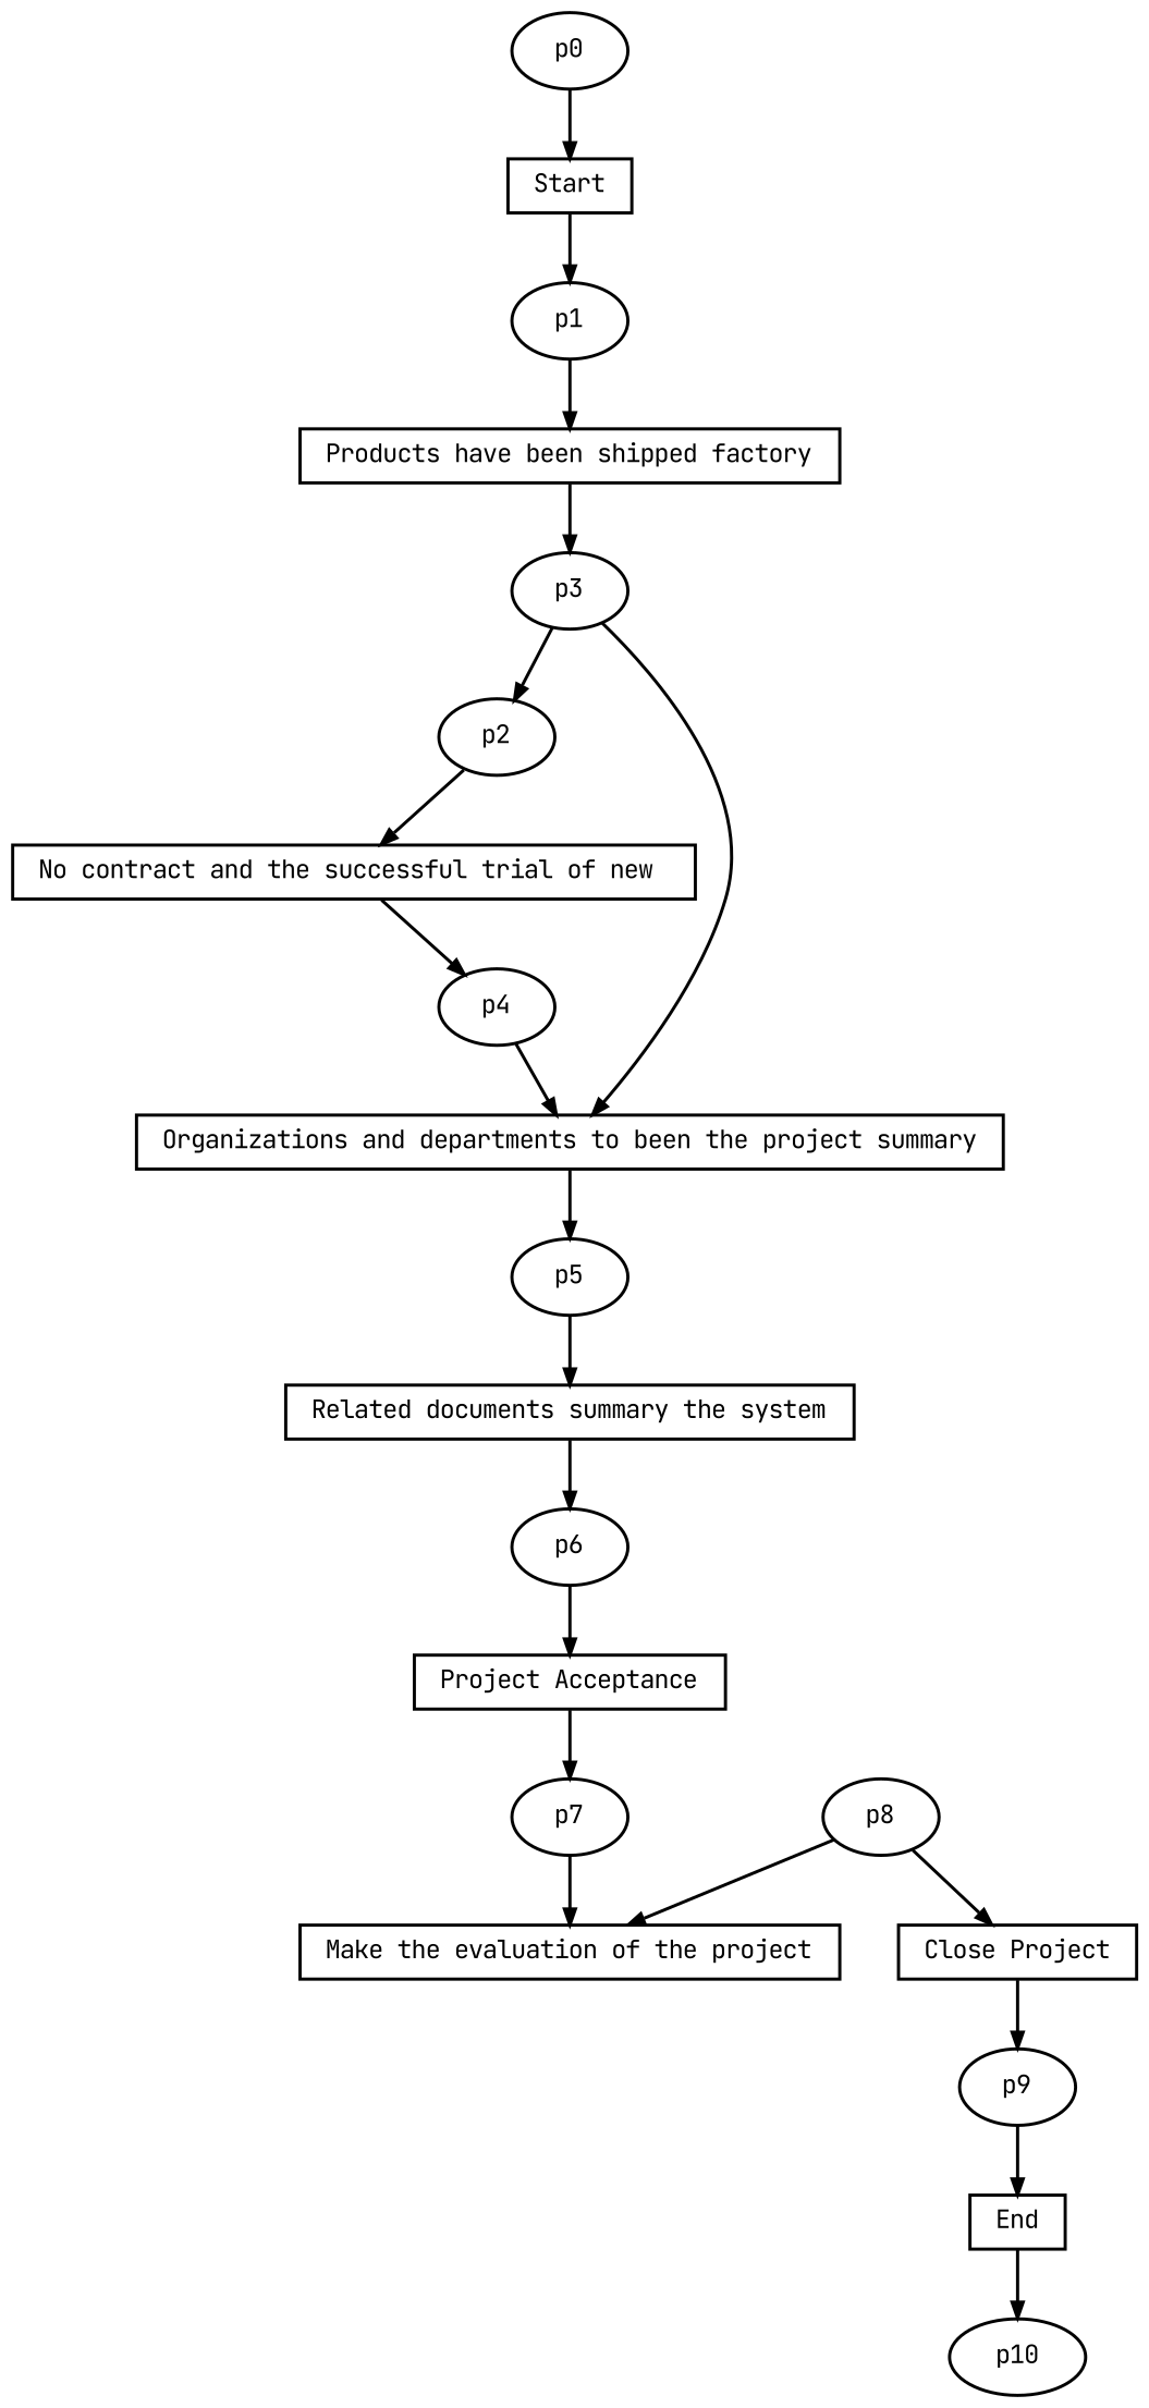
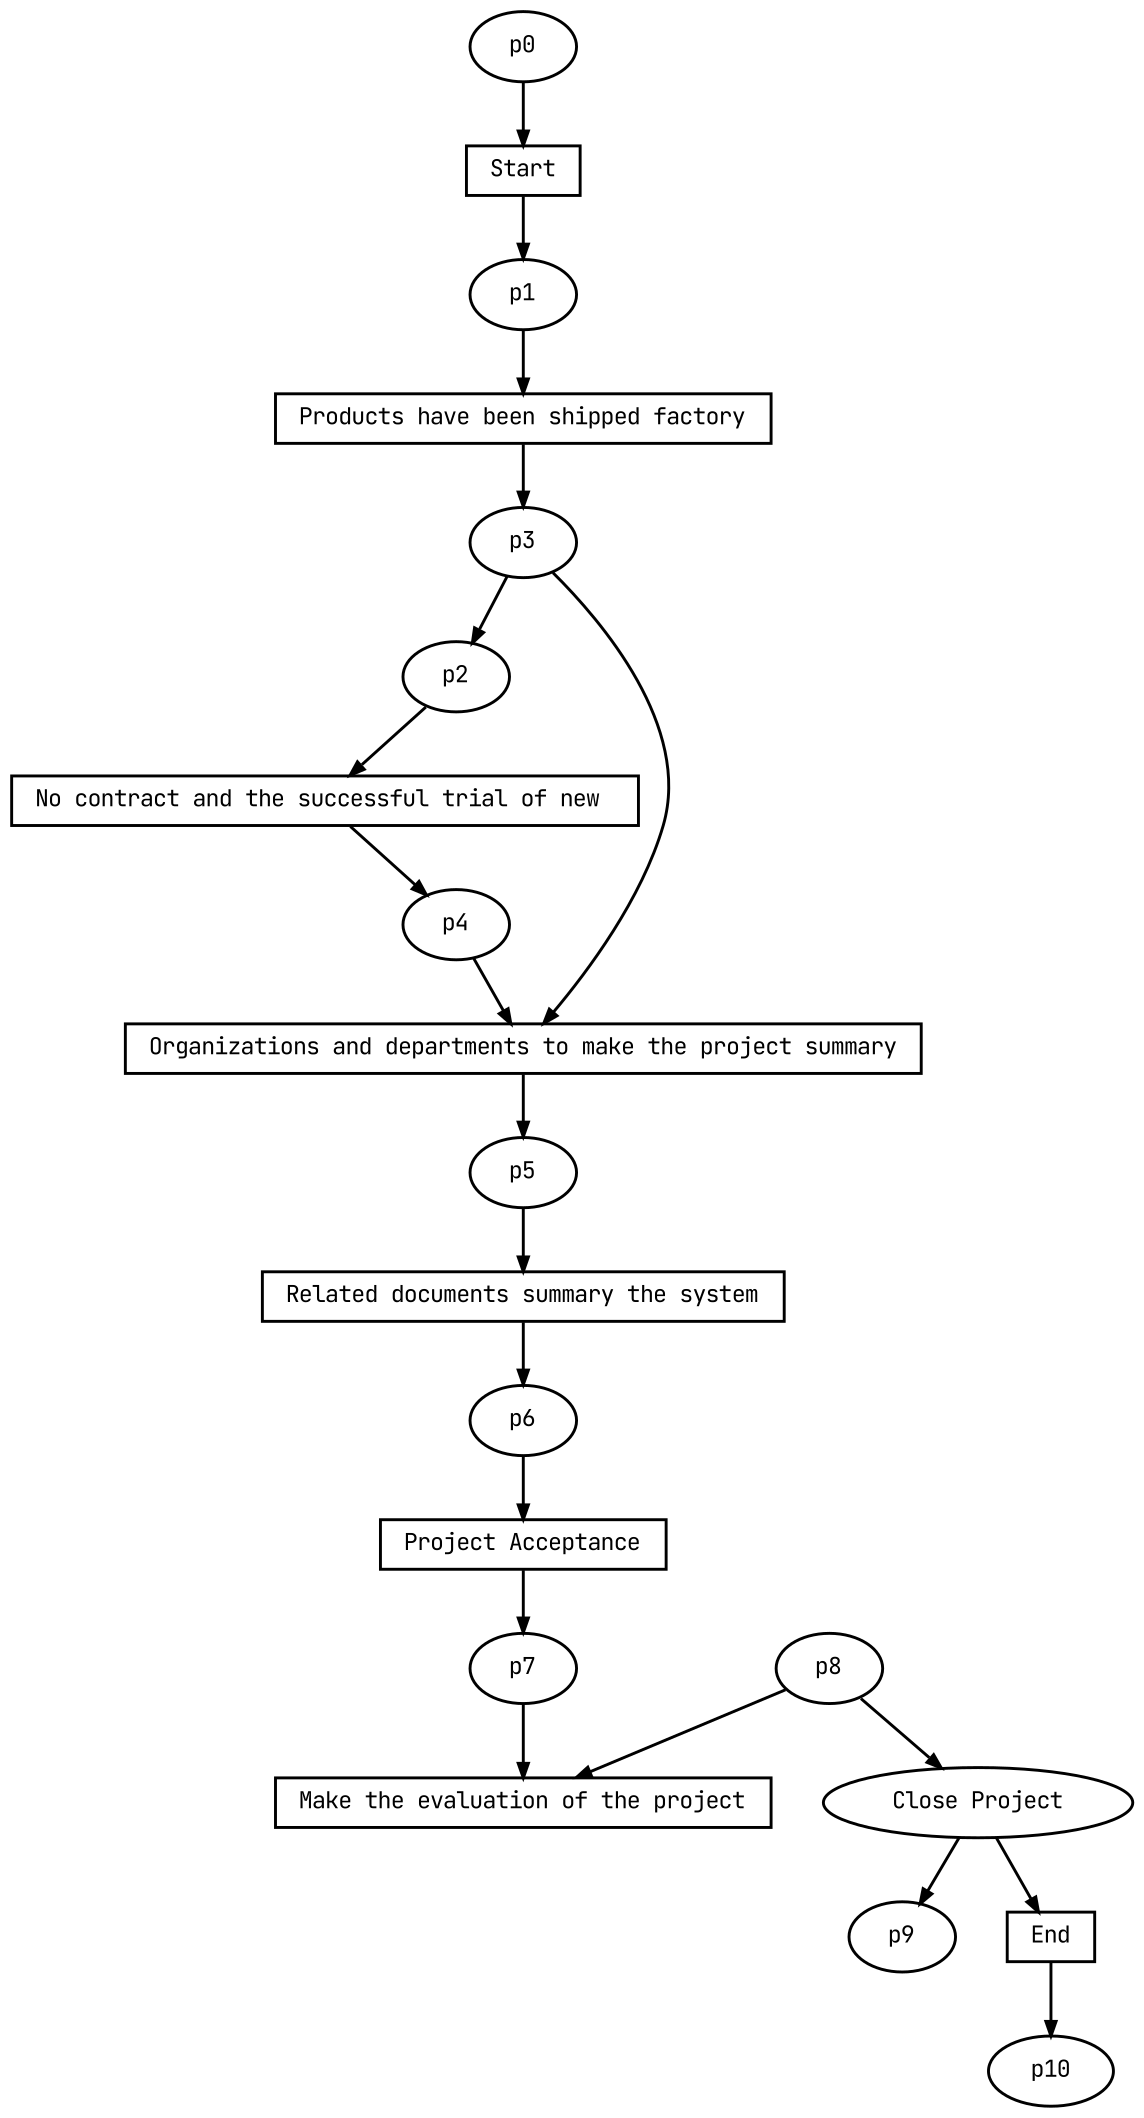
  digraph {
    fontname="JetBrains Mono"
    fontsize=8
    rankdir=TB
    ranksep=.3
    remincross=true
    node [fontname="JetBrains Mono" fontsize=8 shape=oval]
    edge [arrowsize=0.5 fontname="JetBrains Mono"]
    n1 [height=.2 label=Start shape=box width=.2]
    n2 [height=.2 label=p1 width=.2]
    n3 [height=.2 label="Products have been shipped factory" shape=box width=.2]
    n4 [height=.2 label=p2 width=.2]
    n5 [height=.2 label="No contract and the successful trial of new " shape=box width=.2]
    n6 [height=.2 label=p3 width=.2]
-   n7 [height=.2 label="Organizations and departments to been the project summary" shape=box width=.2]
+   n7 [height=.2 label="Organizations and departments to make the project summary" shape=box width=.2]
    n8 [height=.2 label=p4 width=.2]
    n9 [height=.2 label=p5 width=.2]
    n10 [height=.2 label="Related documents summary the system" shape=box width=.2]
    n11 [height=.2 label=p6 width=.2]
    n12 [height=.2 label="Project Acceptance" shape=box width=.2]
    n13 [height=.2 label=p7 width=.2]
    n14 [height=.2 label="Make the evaluation of the project" shape=box width=.2]
    n15 [height=.2 label=p8 width=.2]
-   n16 [height=.2 label="Close Project" shape=box width=.2]
+   n16 [height=.2 label="Close Project" shape=ellipse width=.2]
    n17 [height=.2 label=p9 width=.2]
    n18 [height=.2 label=End shape=box width=.2]
    n19 [height=.2 label=p10 width=.2]
    n20 [height=.2 label=p0 width=.2]
    n1 -> n2
    n2 -> n3
    n3 -> n6
    n4 -> n5
    n5 -> n8
    n6 -> n4
    n6 -> n7
    n7 -> n9
    n8 -> n7
    n9 -> n10
    n10 -> n11
    n11 -> n12
    n12 -> n13
    n13 -> n14
    n15 -> n14
    n15 -> n16
    n16 -> n17
-   n17 -> n18
+   n16 -> n18
    n18 -> n19
    n20 -> n1
  }
